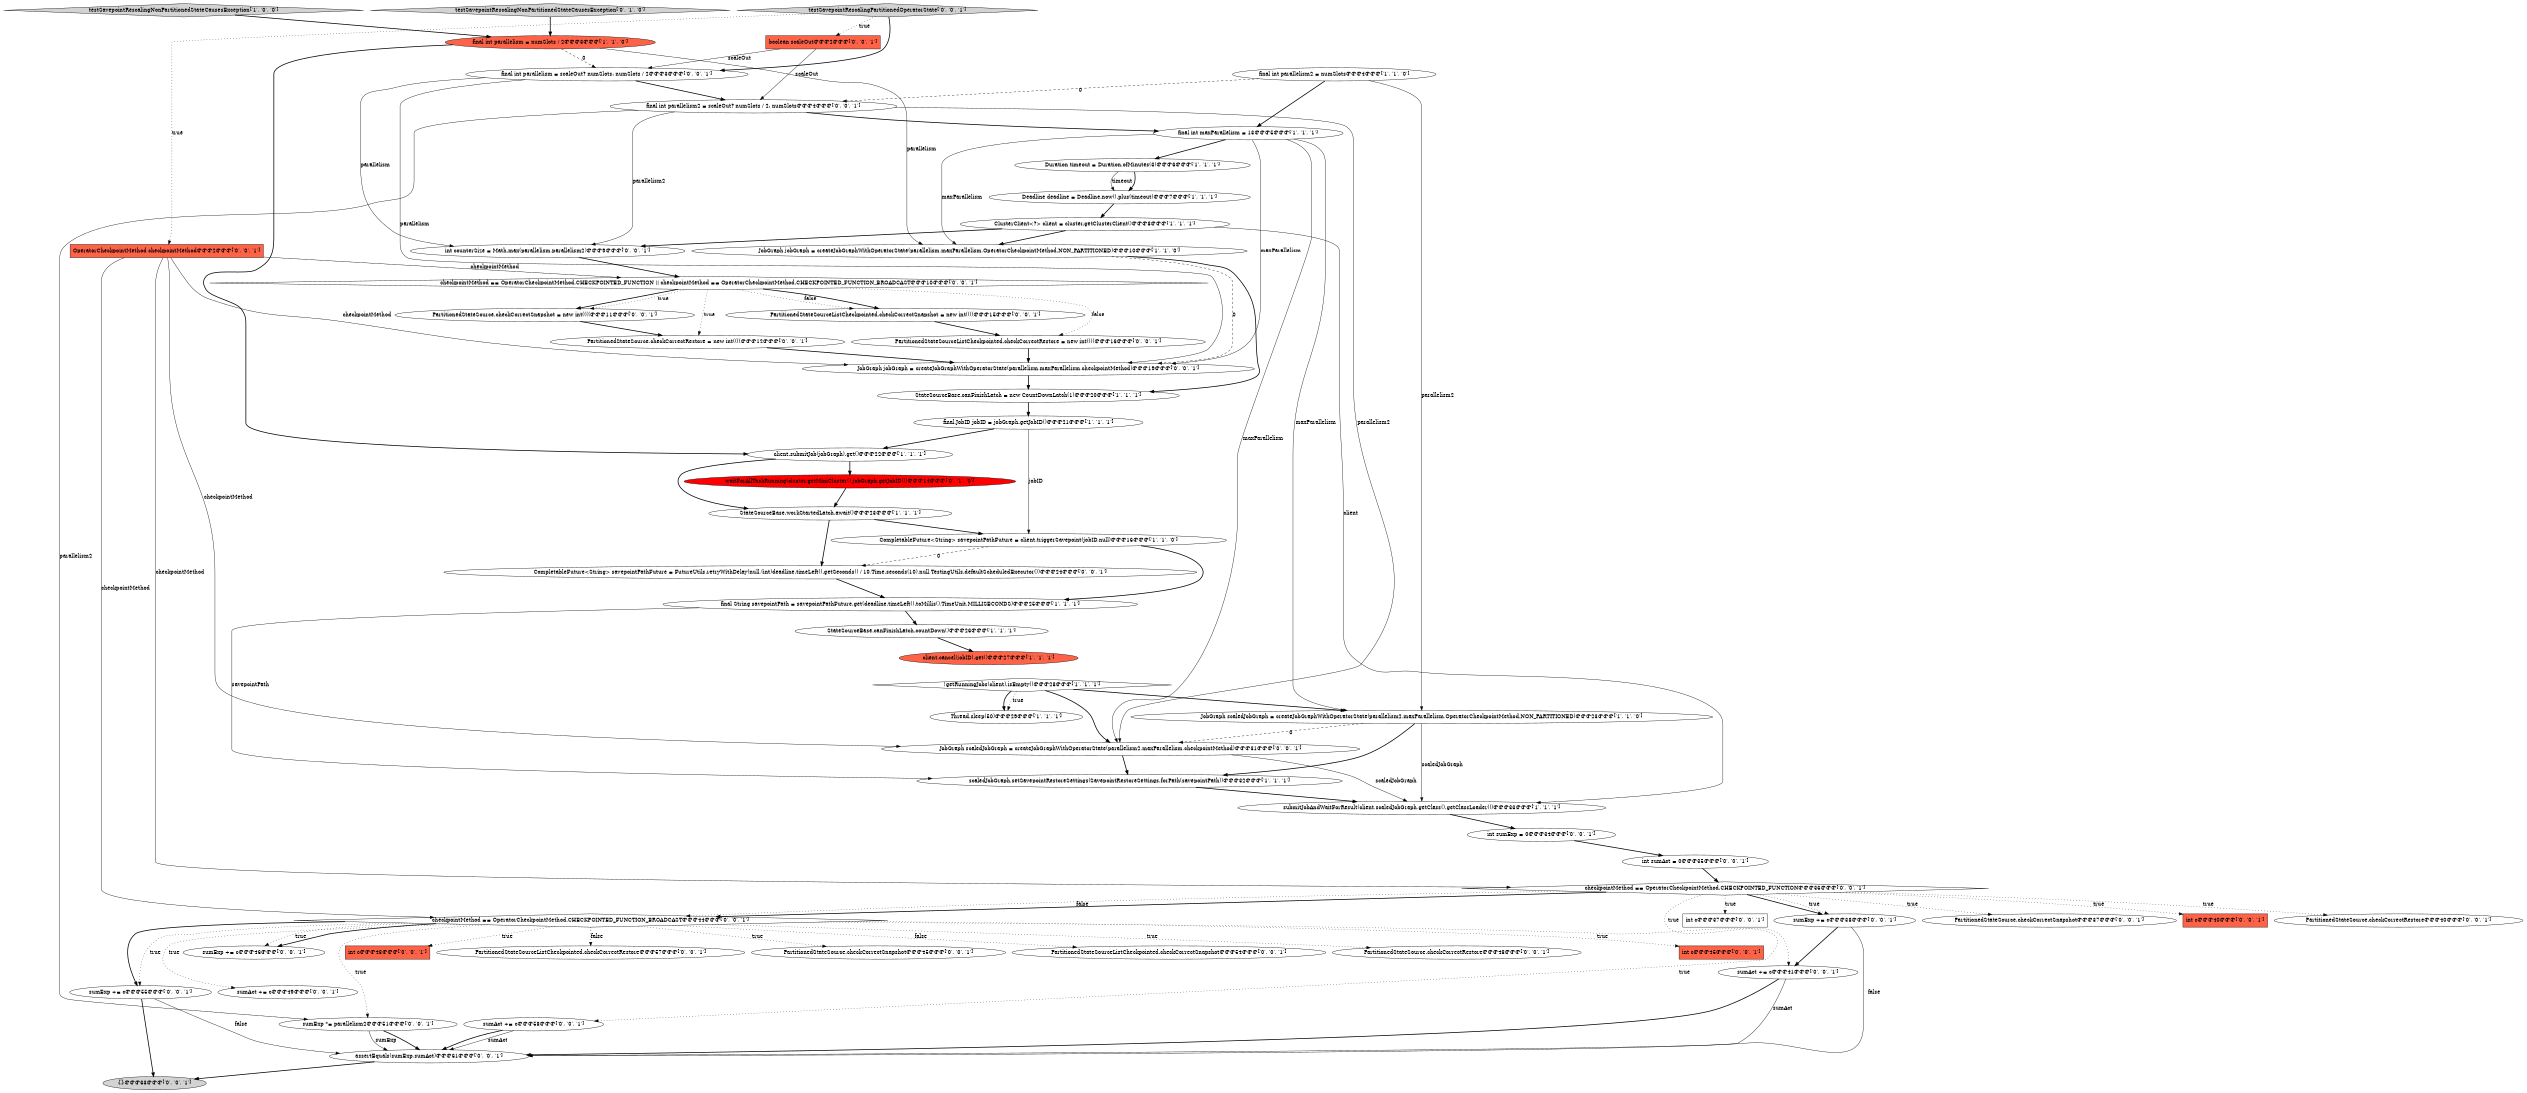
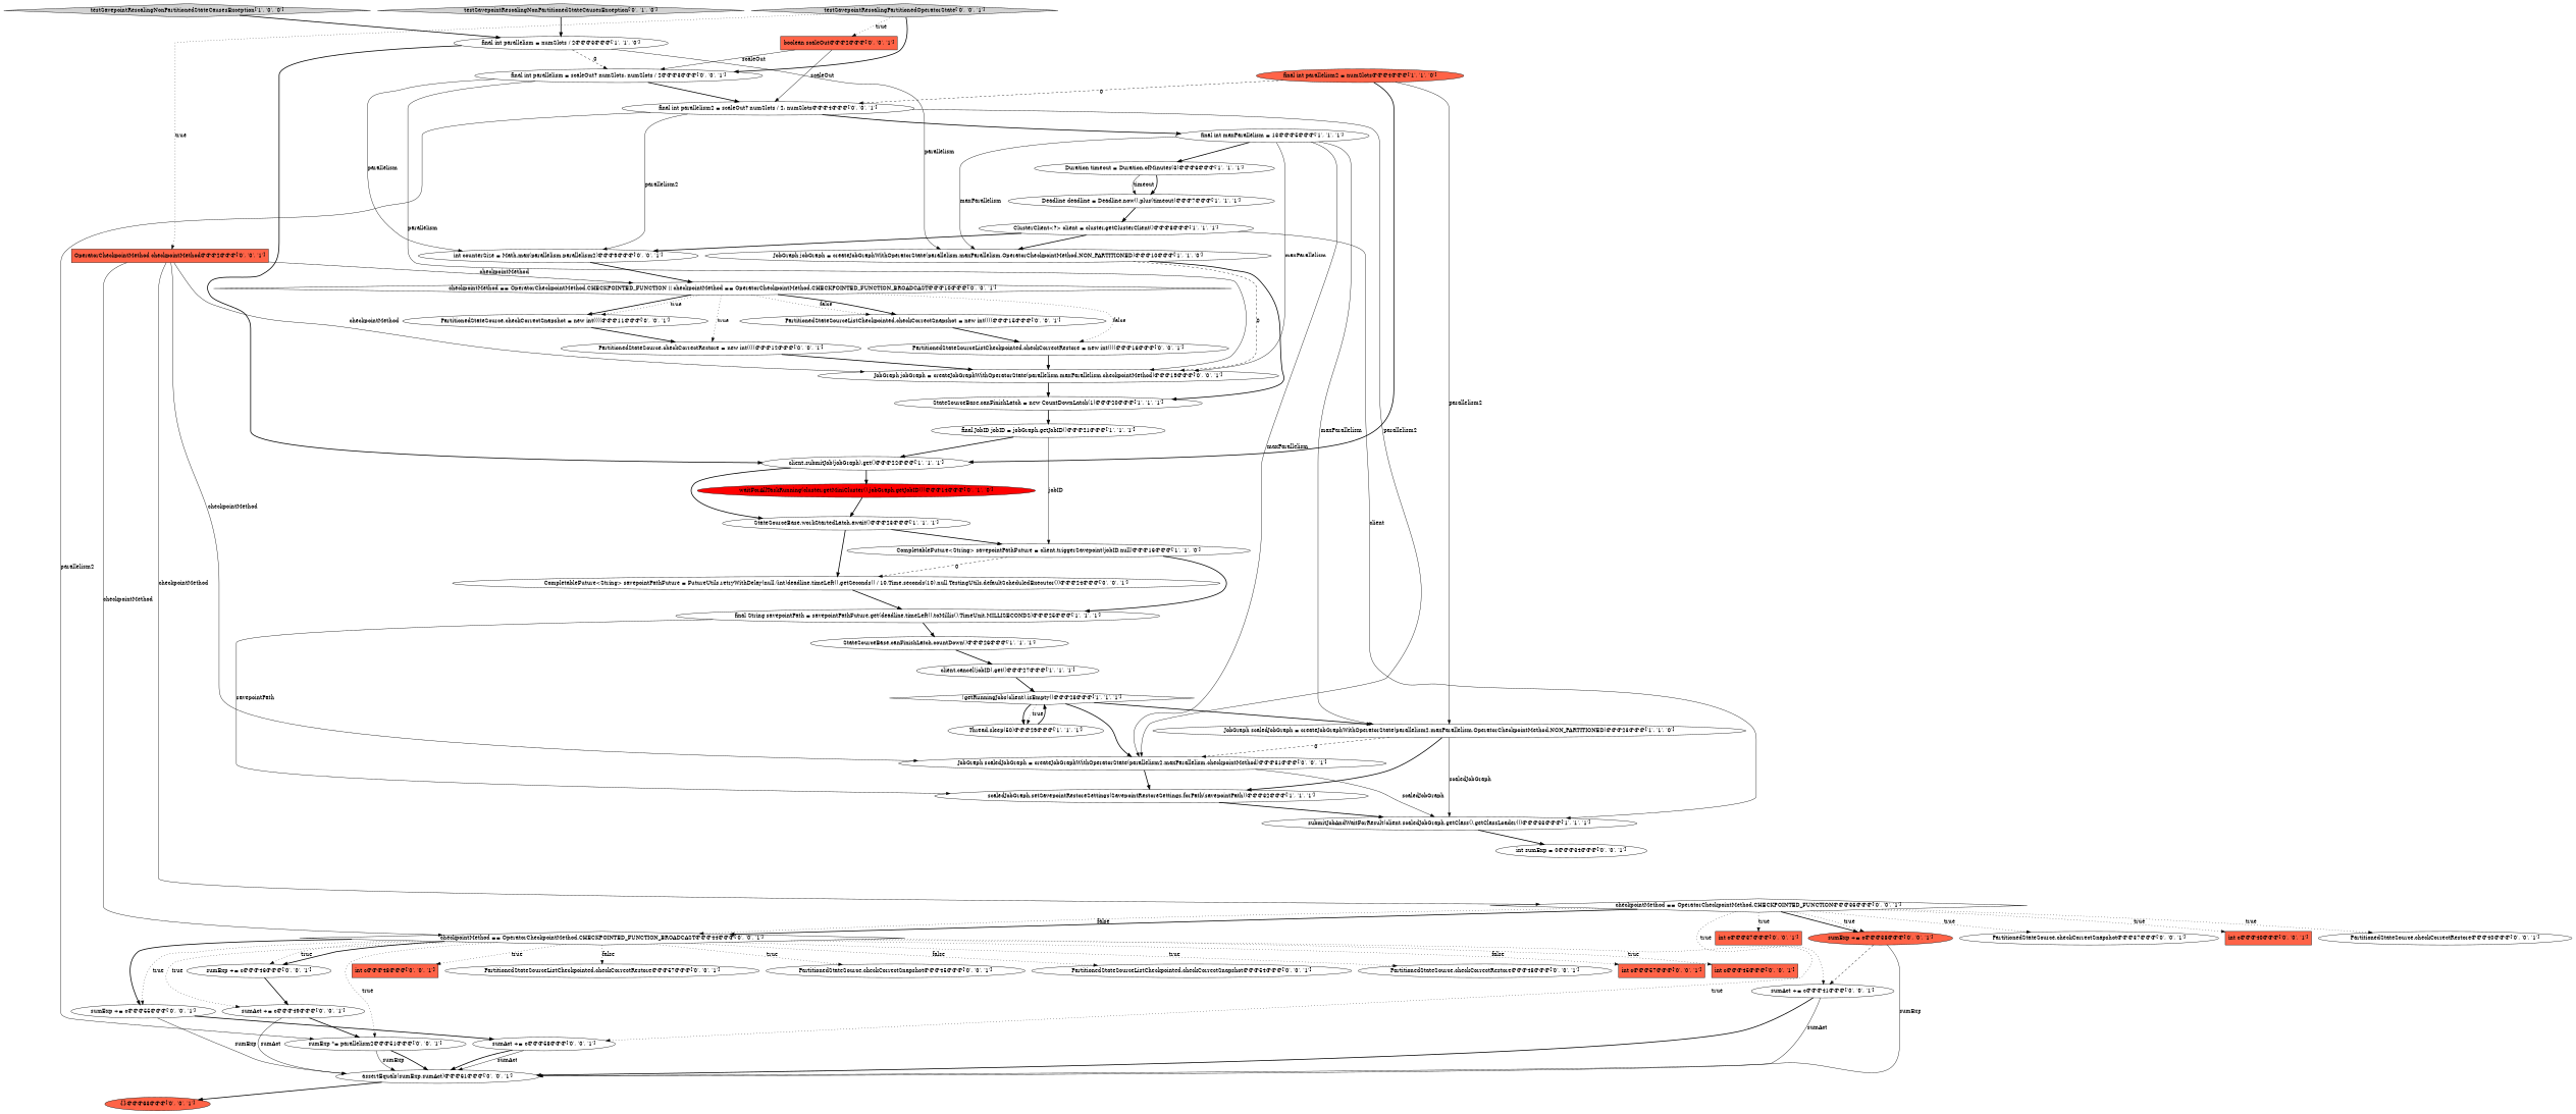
  digraph {
    node [fillcolor=white shape=ellipse style=filled]
    edge [style=bold]
-   n1 [label="int c@@@37@@@['0', '0', '1']" shape=box]
+   n1 [fillcolor=tomato label="int c@@@37@@@['0', '0', '1']" shape=box]
    n2 [fillcolor=lightgray label="testSavepointRescalingNonPartitionedStateCausesException['0', '1', '0']" shape=diamond]
-   n3 [fillcolor=tomato label="final int parallelism = numSlots / 2@@@3@@@['1', '1', '0']"]
+   n3 [label="final int parallelism = numSlots / 2@@@3@@@['1', '1', '0']"]
    n4 [label="client.submitJob(jobGraph).get()@@@22@@@['1', '1', '1']"]
    n5 [label="final int parallelism = scaleOut? numSlots: numSlots / 2@@@3@@@['0', '0', '1']"]
    n6 [label="JobGraph jobGraph = createJobGraphWithOperatorState(parallelism,maxParallelism,OperatorCheckpointMethod.NON_PARTITIONED)@@@10@@@['1', '1', '0']"]
-   n7 [label="sumExp += c@@@38@@@['0', '0', '1']"]
+   n7 [fillcolor=tomato label="sumExp += c@@@38@@@['0', '0', '1']"]
    n8 [label="sumAct += c@@@41@@@['0', '0', '1']"]
    n9 [label="assertEquals(sumExp,sumAct)@@@61@@@['0', '0', '1']"]
-   n10 [fillcolor=lightgray label="{}@@@63@@@['0', '0', '1']"]
+   n10 [fillcolor=tomato label="{}@@@63@@@['0', '0', '1']"]
    n11 [label="StateSourceBase.canFinishLatch = new CountDownLatch(1)@@@20@@@['1', '1', '1']"]
    n12 [label="final JobID jobID = jobGraph.getJobID()@@@21@@@['1', '1', '1']"]
    n13 [label="CompletableFuture<String> savepointPathFuture = client.triggerSavepoint(jobID,null)@@@16@@@['1', '1', '0']"]
    n14 [label="final String savepointPath = savepointPathFuture.get(deadline.timeLeft().toMillis(),TimeUnit.MILLISECONDS)@@@25@@@['1', '1', '1']"]
    n15 [label="CompletableFuture<String> savepointPathFuture = FutureUtils.retryWithDelay(null,(int)deadline.timeLeft().getSeconds() / 10,Time.seconds(10),null,TestingUtils.defaultScheduledExecutor())@@@24@@@['0', '0', '1']"]
    n16 [fillcolor=red label="waitForAllTaskRunning(cluster.getMiniCluster(),jobGraph.getJobID())@@@14@@@['0', '1', '0']"]
    n17 [label="StateSourceBase.workStartedLatch.await()@@@23@@@['1', '1', '1']"]
-   n18 [fillcolor=tomato label="client.cancel(jobID).get()@@@27@@@['1', '1', '1']"]
+   n18 [label="client.cancel(jobID).get()@@@27@@@['1', '1', '1']"]
    n19 [label="!getRunningJobs(client).isEmpty()@@@28@@@['1', '1', '1']" shape=diamond]
    n20 [label="JobGraph scaledJobGraph = createJobGraphWithOperatorState(parallelism2,maxParallelism,OperatorCheckpointMethod.NON_PARTITIONED)@@@23@@@['1', '1', '0']"]
    n21 [label="Thread.sleep(50)@@@29@@@['1', '1', '1']"]
    n22 [label="JobGraph scaledJobGraph = createJobGraphWithOperatorState(parallelism2,maxParallelism,checkpointMethod)@@@31@@@['0', '0', '1']"]
    n23 [label="PartitionedStateSourceListCheckpointed.checkCorrectRestore = new int((((@@@16@@@['0', '0', '1']"]
    n24 [label="JobGraph jobGraph = createJobGraphWithOperatorState(parallelism,maxParallelism,checkpointMethod)@@@19@@@['0', '0', '1']"]
    n25 [fillcolor=tomato label="int c@@@48@@@['0', '0', '1']" shape=box]
    n26 [label="checkpointMethod == OperatorCheckpointMethod.CHECKPOINTED_FUNCTION || checkpointMethod == OperatorCheckpointMethod.CHECKPOINTED_FUNCTION_BROADCAST@@@10@@@['0', '0', '1']" shape=diamond]
    n27 [label="PartitionedStateSource.checkCorrectSnapshot = new int((((@@@11@@@['0', '0', '1']"]
    n28 [label="PartitionedStateSourceListCheckpointed.checkCorrectSnapshot = new int((((@@@15@@@['0', '0', '1']"]
    n29 [label="PartitionedStateSource.checkCorrectRestore = new int((((@@@12@@@['0', '0', '1']"]
    n30 [label="submitJobAndWaitForResult(client,scaledJobGraph,getClass().getClassLoader())@@@33@@@['1', '1', '1']"]
    n31 [label="scaledJobGraph.setSavepointRestoreSettings(SavepointRestoreSettings.forPath(savepointPath))@@@32@@@['1', '1', '1']"]
    n32 [label="StateSourceBase.canFinishLatch.countDown()@@@26@@@['1', '1', '1']"]
    n33 [label="int sumExp = 0@@@34@@@['0', '0', '1']"]
-   n34 [label="final int parallelism2 = numSlots@@@4@@@['1', '1', '0']"]
+   n34 [fillcolor=tomato label="final int parallelism2 = numSlots@@@4@@@['1', '1', '0']"]
    n35 [label="final int parallelism2 = scaleOut? numSlots / 2: numSlots@@@4@@@['0', '0', '1']"]
    n36 [label="final int maxParallelism = 13@@@5@@@['1', '1', '1']"]
    n37 [label="int counterSize = Math.max(parallelism,parallelism2)@@@9@@@['0', '0', '1']"]
    n38 [label="sumExp *= parallelism2@@@51@@@['0', '0', '1']"]
    n39 [label="Duration timeout = Duration.ofMinutes(3)@@@6@@@['1', '1', '1']"]
    n40 [label="PartitionedStateSourceListCheckpointed.checkCorrectRestore@@@57@@@['0', '0', '1']"]
    n41 [fillcolor=lightgray label="testSavepointRescalingPartitionedOperatorState['0', '0', '1']" shape=diamond]
    n42 [fillcolor=tomato label="OperatorCheckpointMethod checkpointMethod@@@2@@@['0', '0', '1']" shape=box]
    n43 [fillcolor=tomato label="boolean scaleOut@@@2@@@['0', '0', '1']" shape=box]
    n44 [label="checkpointMethod == OperatorCheckpointMethod.CHECKPOINTED_FUNCTION_BROADCAST@@@44@@@['0', '0', '1']" shape=diamond]
    n45 [label="checkpointMethod == OperatorCheckpointMethod.CHECKPOINTED_FUNCTION@@@36@@@['0', '0', '1']" shape=diamond]
    n46 [label="PartitionedStateSource.checkCorrectSnapshot@@@45@@@['0', '0', '1']"]
    n47 [label="sumExp += c@@@46@@@['0', '0', '1']"]
    n48 [label="sumAct += c@@@49@@@['0', '0', '1']"]
    n49 [label="PartitionedStateSourceListCheckpointed.checkCorrectSnapshot@@@54@@@['0', '0', '1']"]
    n50 [label="PartitionedStateSource.checkCorrectRestore@@@48@@@['0', '0', '1']"]
+   n51 [fillcolor=tomato label="int c@@@57@@@['0', '0', '1']" shape=box]
    n52 [label="sumAct += c@@@58@@@['0', '0', '1']"]
    n53 [fillcolor=tomato label="int c@@@45@@@['0', '0', '1']" shape=box]
    n54 [label="sumExp += c@@@55@@@['0', '0', '1']"]
    n55 [label="PartitionedStateSource.checkCorrectSnapshot@@@37@@@['0', '0', '1']"]
    n56 [fillcolor=tomato label="int c@@@40@@@['0', '0', '1']" shape=box]
    n57 [label="PartitionedStateSource.checkCorrectRestore@@@40@@@['0', '0', '1']"]
    n58 [fillcolor=lightgray label="testSavepointRescalingNonPartitionedStateCausesException['1', '0', '0']" shape=diamond]
-   n59 [label="int sumAct = 0@@@35@@@['0', '0', '1']"]
    n60 [label="Deadline deadline = Deadline.now().plus(timeout)@@@7@@@['1', '1', '1']"]
    n61 [label="ClusterClient<?> client = cluster.getClusterClient()@@@8@@@['1', '1', '1']"]
    n2 -> n3
    n3 -> n4
    n3 -> n5 [label=0 style=dashed]
    n3 -> n6 [label=parallelism style=solid]
    n4 -> n16
    n4 -> n17
    n5 -> n24 [label=parallelism style=solid]
    n5 -> n35
    n5 -> n37 [label=parallelism style=solid]
    n6 -> n11
    n6 -> n24 [label=0 style=dashed]
-   n7 -> n8
-   n7 -> n9 [label=false style=solid]
+   n7 -> n8 [style=dashed]
+   n7 -> n9 [label=sumExp style=solid]
    n8 -> n9 [label=sumAct style=solid]
    n8 -> n9
    n9 -> n10
    n11 -> n12
    n12 -> n4
    n12 -> n13 [label=jobID style=solid]
    n13 -> n14
    n13 -> n15 [label=0 style=dashed]
    n14 -> n31 [label=savepointPath style=solid]
    n14 -> n32
    n15 -> n14
    n16 -> n17
    n17 -> n13
    n17 -> n15
+   n18 -> n19
    n19 -> n20
    n19 -> n21
    n19 -> n21 [label=true style=dotted]
    n19 -> n22
    n20 -> n22 [label=0 style=dashed]
    n20 -> n30 [label=scaledJobGraph style=solid]
    n20 -> n31
+   n21 -> n19
    n22 -> n30 [label=scaledJobGraph style=solid]
    n22 -> n31
    n23 -> n24
    n24 -> n11
    n26 -> n23 [label=false style=dotted]
    n26 -> n27
    n26 -> n27 [label=true style=dotted]
    n26 -> n28 [label=false style=dotted]
    n26 -> n28
    n26 -> n29 [label=true style=dotted]
    n27 -> n29
    n28 -> n23
    n29 -> n24
    n30 -> n33
    n31 -> n30
    n32 -> n18
-   n33 -> n59
    n34 -> n20 [label=parallelism2 style=solid]
    n34 -> n35 [label=0 style=dashed]
-   n34 -> n36
+   n34 -> n4
    n35 -> n22 [label=parallelism2 style=solid]
    n35 -> n36
    n35 -> n37 [label=parallelism2 style=solid]
    n35 -> n38 [label=parallelism2 style=solid]
    n36 -> n6 [label=maxParallelism style=solid]
    n36 -> n20 [label=maxParallelism style=solid]
    n36 -> n22 [label=maxParallelism style=solid]
    n36 -> n24 [label=maxParallelism style=solid]
    n36 -> n39
    n37 -> n26
    n38 -> n9
    n38 -> n9 [label=sumExp style=solid]
    n39 -> n60
    n39 -> n60 [label=timeout style=solid]
    n41 -> n5
    n41 -> n42 [label=true style=dotted]
    n41 -> n43 [label=true style=dotted]
    n42 -> n22 [label=checkpointMethod style=solid]
    n42 -> n24 [label=checkpointMethod style=solid]
    n42 -> n26 [label=checkpointMethod style=solid]
    n42 -> n44 [label=checkpointMethod style=solid]
    n42 -> n45 [label=checkpointMethod style=solid]
    n43 -> n5 [label=scaleOut style=solid]
    n43 -> n35 [label=scaleOut style=solid]
    n44 -> n25 [label=true style=dotted]
    n44 -> n38 [label=true style=dotted]
    n44 -> n40 [label=false style=dotted]
    n44 -> n46 [label=true style=dotted]
    n44 -> n47 [label=true style=dotted]
    n44 -> n47
    n44 -> n48 [label=true style=dotted]
    n44 -> n49 [label=false style=dotted]
    n44 -> n50 [label=true style=dotted]
+   n44 -> n51 [label=false style=dotted]
    n44 -> n52 [label=true style=dotted]
    n44 -> n53 [label=true style=dotted]
    n44 -> n54
    n44 -> n54 [label=true style=dotted]
    n45 -> n1 [label=true style=dotted]
    n45 -> n7
    n45 -> n7 [label=true style=dotted]
    n45 -> n8 [label=true style=dotted]
    n45 -> n44
    n45 -> n44 [label=false style=dotted]
    n45 -> n55 [label=true style=dotted]
    n45 -> n56 [label=true style=dotted]
    n45 -> n57 [label=true style=dotted]
+   n47 -> n48
+   n48 -> n9 [label=sumAct style=solid]
+   n48 -> n38
    n52 -> n9 [label=sumAct style=solid]
    n52 -> n9
-   n54 -> n9 [label=false style=solid]
-   n54 -> n10
+   n54 -> n9 [label=sumExp style=solid]
+   n54 -> n52
    n58 -> n3
-   n59 -> n45
    n60 -> n61
    n61 -> n6
    n61 -> n30 [label=client style=solid]
    n61 -> n37
  }
